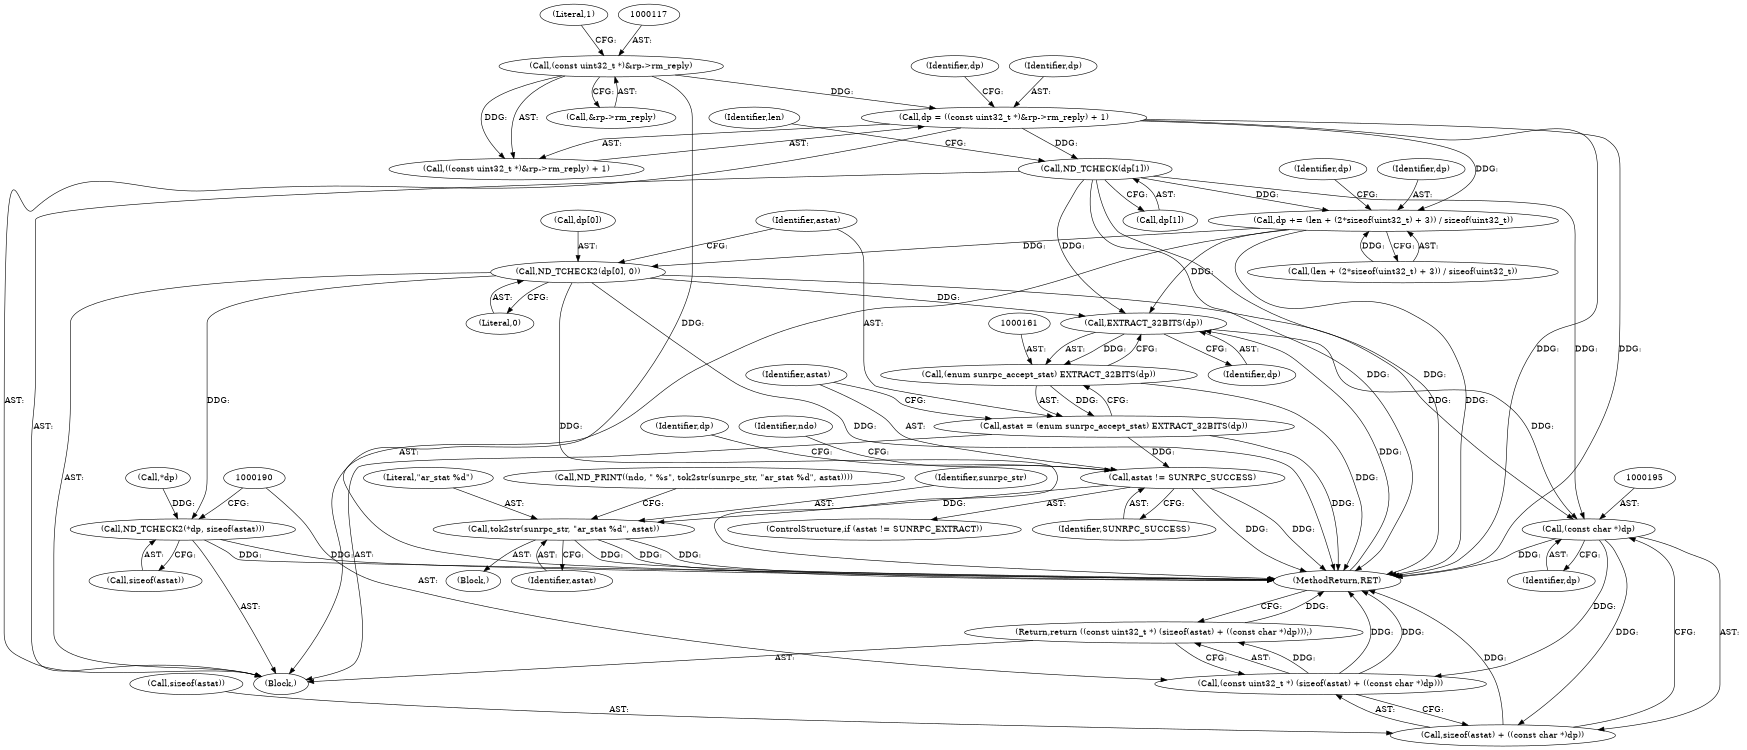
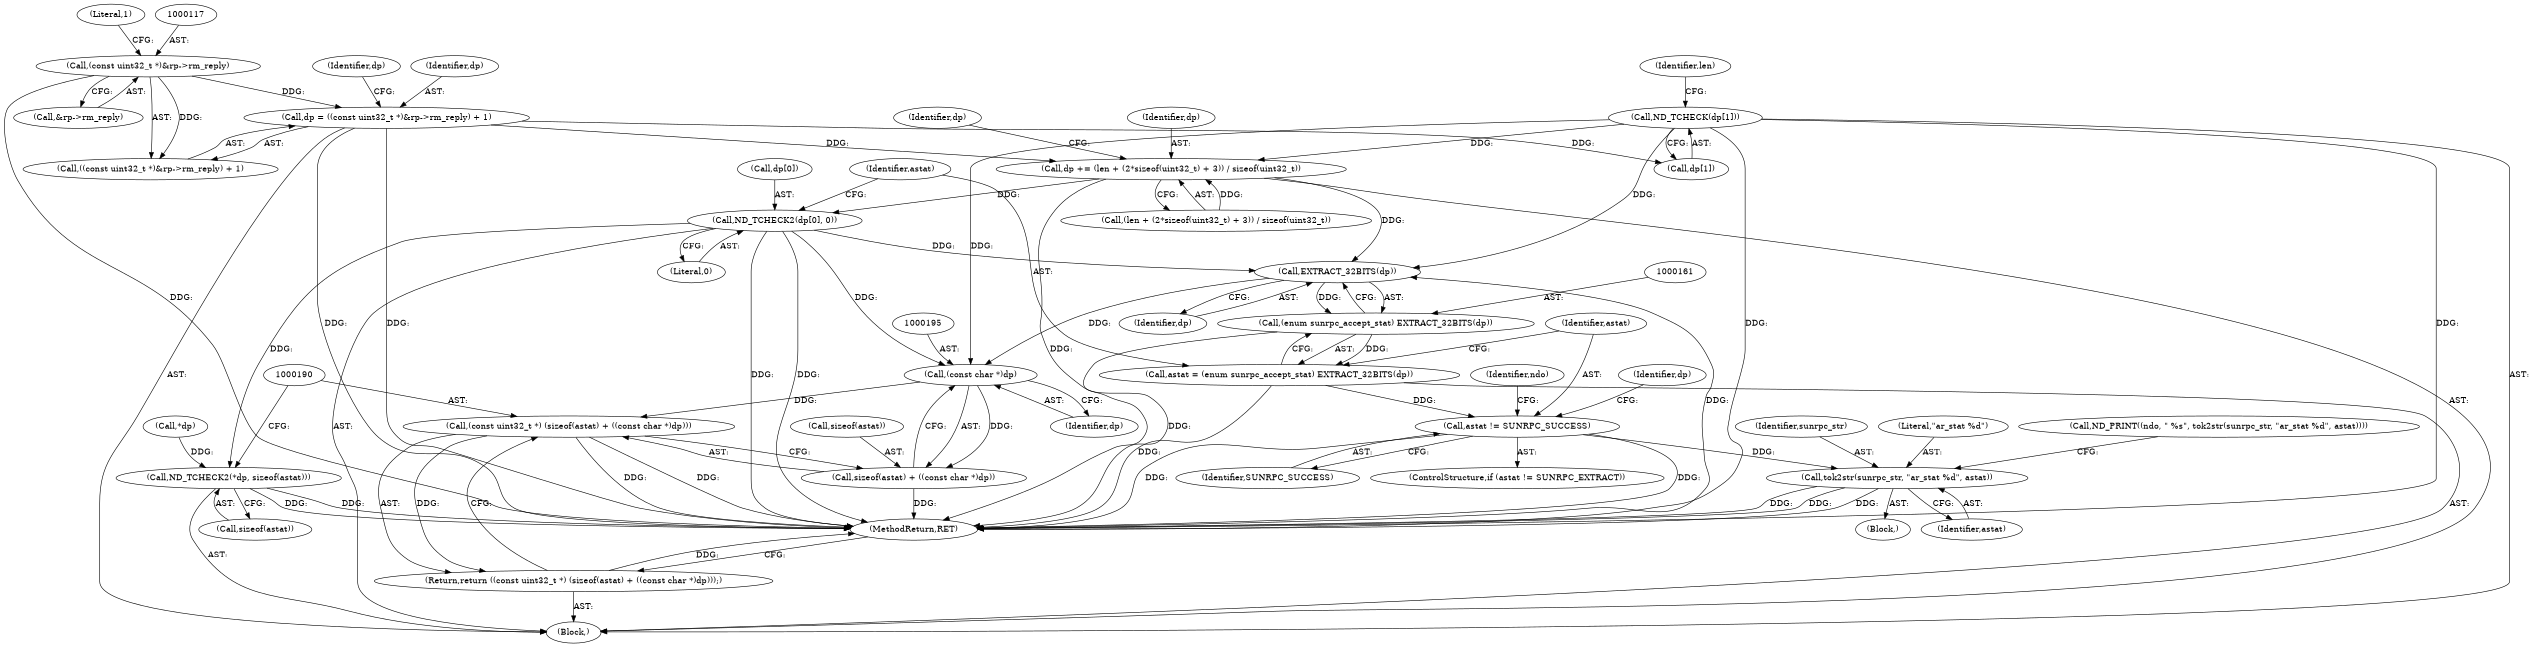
  digraph {
    n1 [label="(Call,ND_TCHECK(dp[1]))"]
    n2 [label="(Call,dp += (len + (2*sizeof(uint32_t) + 3)) / sizeof(uint32_t))"]
    n3 [label="(Call,EXTRACT_32BITS(dp))"]
    n4 [label="(Call,(const char *)dp)"]
    n5 [label="(MethodReturn,RET)"]
    n6 [label="(Block,)"]
    n7 [label="(Call,dp[1])"]
    n8 [label="(Call,ND_TCHECK2(dp[0], 0))"]
    n9 [label="(Call,(len + (2*sizeof(uint32_t) + 3)) / sizeof(uint32_t))"]
    n10 [label="(Call,(enum sunrpc_accept_stat) EXTRACT_32BITS(dp))"]
    n11 [label="(Identifier,dp)"]
    n12 [label="(Call,(const uint32_t *) (sizeof(astat) + ((const char *)dp)))"]
    n13 [label="(Call,sizeof(astat) + ((const char *)dp))"]
    n14 [label="(Identifier,dp)"]
    n15 [label="(Return,return ((const uint32_t *) (sizeof(astat) + ((const char *)dp)));)"]
    n16 [label="(Call,dp = ((const uint32_t *)&rp->rm_reply) + 1)"]
    n17 [label="(Call,((const uint32_t *)&rp->rm_reply) + 1)"]
    n18 [label="(Call,(const uint32_t *)&rp->rm_reply)"]
    n19 [label="(Call,&rp->rm_reply)"]
    n20 [label="(Call,ND_TCHECK2(*dp, sizeof(astat)))"]
    n21 [label="(Literal,0)"]
    n22 [label="(Call,sizeof(astat))"]
    n23 [label="(Call,astat = (enum sunrpc_accept_stat) EXTRACT_32BITS(dp))"]
    n24 [label="(Call,astat != SUNRPC_SUCCESS)"]
    n25 [label="(Call,tok2str(sunrpc_str, \"ar_stat %d\", astat))"]
    n26 [label="(ControlStructure,if (astat != SUNRPC_EXTRACT))"]
    n27 [label="(Identifier,SUNRPC_SUCCESS)"]
    n28 [label="(Identifier,astat)"]
    n29 [label="(Block,)"]
    n30 [label="(Identifier,sunrpc_str)"]
    n31 [label="(Call,dp[0])"]
    n32 [label="(Identifier,dp)"]
    n33 [label="(Identifier,dp)"]
    n34 [label="(Literal,\"ar_stat %d\")"]
    n35 [label="(Call,sizeof(astat))"]
    n36 [label="(Call,ND_PRINT((ndo, \" %s\", tok2str(sunrpc_str, \"ar_stat %d\", astat))))"]
    n37 [label="(Identifier,dp)"]
    n38 [label="(Call,*dp)"]
    n39 [label="(Literal,1)"]
    n40 [label="(Identifier,len)"]
    n41 [label="(Identifier,dp)"]
    n42 [label="(Identifier,dp)"]
    n43 [label="(Identifier,ndo)"]
    n44 [label="(Identifier,astat)"]
    n45 [label="(Identifier,astat)"]
    1000117
    1000161
    1000195
    1000190
    n1 -> n2 [label="DDG: "]
    n1 -> n3 [label="DDG: "]
    n1 -> n4 [label="DDG: "]
    n1 -> n5 [label="DDG: "]
    n1 -> n5 [label="DDG: "]
    n1 -> n6 [label="AST: "]
    n1 -> n7 [label="CFG: "]
    n2 -> n3 [label="DDG: "]
    n2 -> n5 [label="DDG: "]
    n2 -> n6 [label="AST: "]
    n2 -> n8 [label="DDG: "]
    n2 -> n9 [label="CFG: "]
    n3 -> n4 [label="DDG: "]
    n3 -> n10 [label="AST: "]
    n3 -> n10 [label="DDG: "]
    n3 -> n11 [label="CFG: "]
-   n4 -> n5 [label="DDG: "]
    n4 -> n12 [label="DDG: "]
    n4 -> n13 [label="AST: "]
    n4 -> n13 [label="DDG: "]
    n4 -> n14 [label="CFG: "]
    n5 -> n3 [label="DDG: "]
    n5 -> n15 [label="CFG: "]
    n7 -> n1 [label="AST: "]
    n8 -> n3 [label="DDG: "]
    n8 -> n4 [label="DDG: "]
    n8 -> n5 [label="DDG: "]
    n8 -> n5 [label="DDG: "]
    n8 -> n6 [label="AST: "]
    n8 -> n20 [label="DDG: "]
    n8 -> n21 [label="CFG: "]
    n9 -> n2 [label="AST: "]
    n9 -> n2 [label="DDG: "]
    n10 -> n3 [label="CFG: "]
    n10 -> n5 [label="DDG: "]
    n10 -> n23 [label="AST: "]
    n10 -> n23 [label="DDG: "]
    n11 -> n3 [label="AST: "]
    n12 -> n5 [label="DDG: "]
    n12 -> n5 [label="DDG: "]
    n12 -> n13 [label="CFG: "]
    n12 -> n15 [label="AST: "]
    n12 -> n15 [label="DDG: "]
    n13 -> n4 [label="CFG: "]
    n13 -> n5 [label="DDG: "]
    n13 -> n12 [label="AST: "]
    n14 -> n4 [label="AST: "]
    n15 -> n5 [label="DDG: "]
    n15 -> n6 [label="AST: "]
    n15 -> n12 [label="CFG: "]
-   n16 -> n1 [label="DDG: "]
+   n16 -> n7 [label="DDG: "]
    n16 -> n2 [label="DDG: "]
    n16 -> n5 [label="DDG: "]
    n16 -> n5 [label="DDG: "]
    n16 -> n6 [label="AST: "]
    n16 -> n17 [label="AST: "]
    n17 -> n16 [label="AST: "]
    n18 -> n5 [label="DDG: "]
    n18 -> n16 [label="DDG: "]
    n18 -> n17 [label="AST: "]
    n18 -> n17 [label="DDG: "]
    n18 -> n19 [label="CFG: "]
    n19 -> n18 [label="AST: "]
    n20 -> n5 [label="DDG: "]
    n20 -> n5 [label="DDG: "]
    n20 -> n6 [label="AST: "]
    n20 -> n22 [label="CFG: "]
    n21 -> n8 [label="AST: "]
    n22 -> n20 [label="AST: "]
    n23 -> n5 [label="DDG: "]
    n23 -> n6 [label="AST: "]
    n23 -> n10 [label="CFG: "]
    n23 -> n24 [label="DDG: "]
    n24 -> n5 [label="DDG: "]
    n24 -> n5 [label="DDG: "]
    n24 -> n25 [label="DDG: "]
    n24 -> n26 [label="AST: "]
    n24 -> n27 [label="CFG: "]
    n25 -> n5 [label="DDG: "]
    n25 -> n5 [label="DDG: "]
    n25 -> n5 [label="DDG: "]
    n25 -> n28 [label="CFG: "]
    n25 -> n29 [label="AST: "]
    n27 -> n24 [label="AST: "]
    n28 -> n25 [label="AST: "]
    n30 -> n25 [label="AST: "]
    n31 -> n8 [label="AST: "]
    n32 -> n2 [label="AST: "]
    n33 -> n2 [label="CFG: "]
    n34 -> n25 [label="AST: "]
    n35 -> n13 [label="AST: "]
    n36 -> n25 [label="CFG: "]
    n37 -> n24 [label="CFG: "]
    n38 -> n20 [label="DDG: "]
    n39 -> n18 [label="CFG: "]
    n40 -> n1 [label="CFG: "]
    n41 -> n16 [label="CFG: "]
    n42 -> n16 [label="AST: "]
    n43 -> n24 [label="CFG: "]
    n44 -> n8 [label="CFG: "]
    n44 -> n23 [label="AST: "]
    n45 -> n23 [label="CFG: "]
    n45 -> n24 [label="AST: "]
    1000117 -> n18 [label="AST: "]
    1000161 -> n10 [label="AST: "]
    1000195 -> n4 [label="AST: "]
    1000190 -> n12 [label="AST: "]
    1000190 -> n20 [label="CFG: "]
  }
